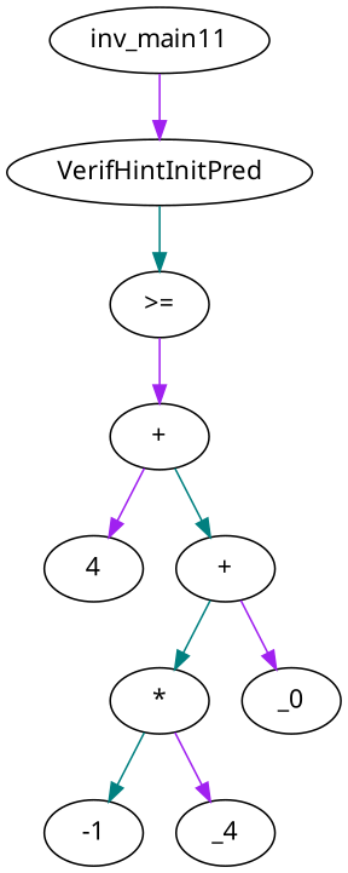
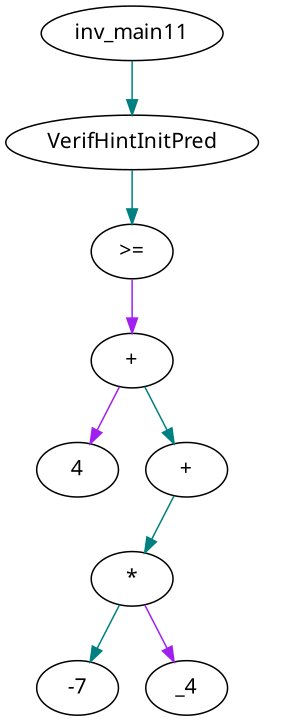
  digraph {
    fontname="Noto Sans"
    node [fontname="Noto Sans"]
    edge [color=teal fontname="Noto Sans"]
    n1 [label=inv_main11]
    n2 [label=VerifHintInitPred]
    n3 [label=">="]
    n4 [label="+"]
    n5 [label=4]
    n6 [label="+"]
    n7 [label="*"]
-   n8 [label=_0]
-   n9 [label=-1]
+   n9 [label=-7]
    n10 [label=_4]
-   n1 -> n2 [color=purple]
+   n1 -> n2
    n2 -> n3
    n3 -> n4 [color=purple]
    n4 -> n5 [color=purple]
    n4 -> n6
    n6 -> n7
-   n6 -> n8 [color=purple]
    n7 -> n9
    n7 -> n10 [color=purple]
  }
